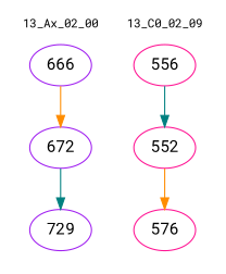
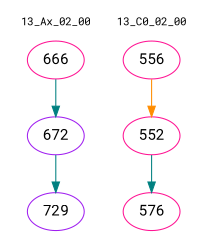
  digraph {
    fontname="Roboto Mono"
    node [color=deeppink fontname="Roboto Mono"]
    edge [color=teal fontname="Roboto Mono"]
-   n1 [color=purple label=666]
+   n1 [label=666]
    n2 [color=purple label=672]
    n3 [color=purple label=729]
    n4 [label=556]
    n5 [label=552]
    n6 [label=576]
    subgraph cluster_1 {
      color=white
      fontsize=10
      label="13_Ax_02_00"
      n1
      n2
      n3
    }
    subgraph cluster_2 {
      color=white
      fontsize=10
-     label="13_C0_02_09"
+     label="13_C0_02_00"
      n4
      n5
      n6
    }
-   n1 -> n2 [color=darkorange]
+   n1 -> n2
    n2 -> n3
-   n4 -> n5
-   n5 -> n6 [color=darkorange]
+   n4 -> n5 [color=darkorange]
+   n5 -> n6
  }
